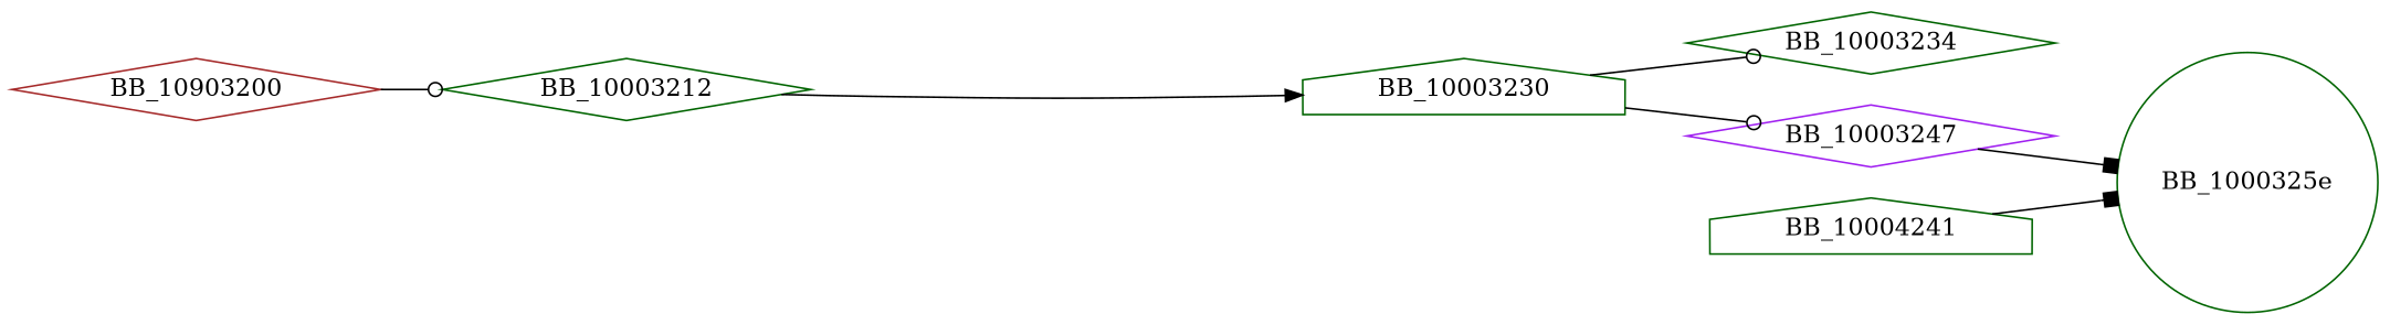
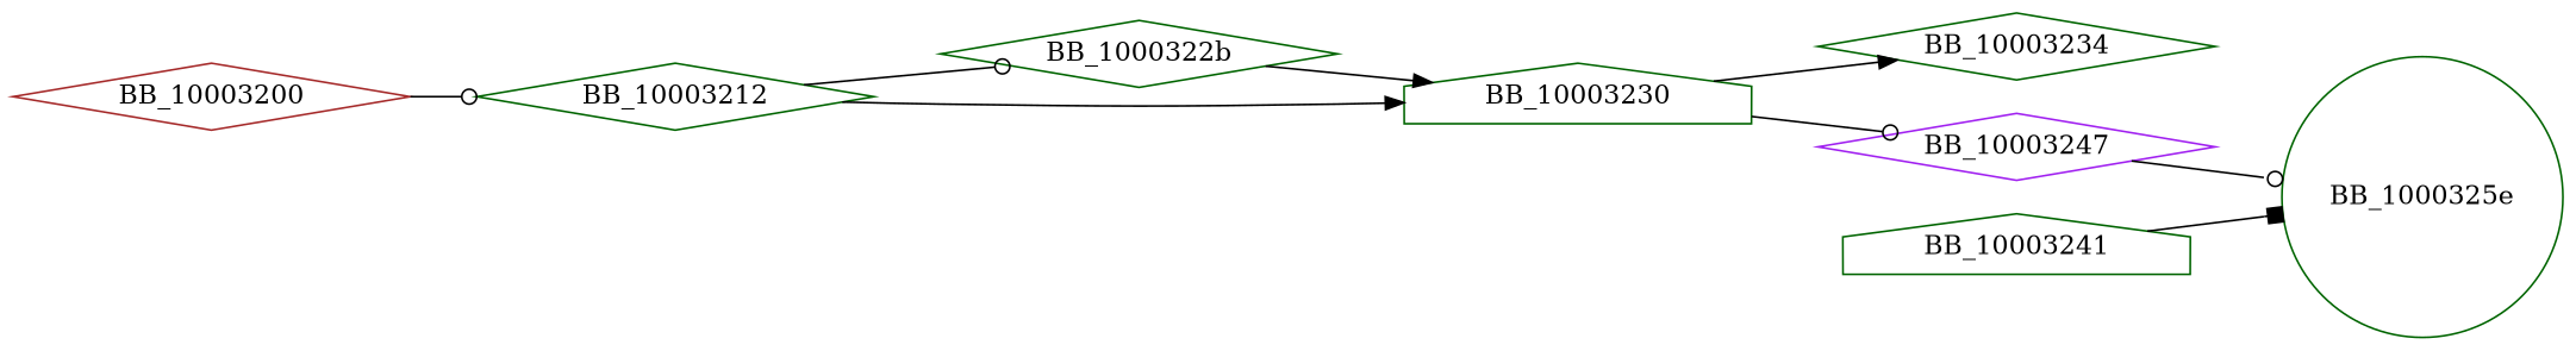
  digraph {
    rankdir=LR
    node [color=darkgreen shape=diamond]
    edge [arrowhead=odot]
-   BB_10003200 [color=brown label=BB_10903200]
+   BB_10003200 [color=brown]
    BB_10003212
+   BB_1000322b
    BB_10003230 [shape=house]
    BB_10003234
    BB_10003247 [color=purple]
    BB_1000325e [shape=circle]
-   BB_10003241 [shape=house label=BB_10004241]
+   BB_10003241 [shape=house]
    BB_10003200 -> BB_10003212
+   BB_10003212 -> BB_1000322b
    BB_10003212 -> BB_10003230 [arrowhead=normal]
-   BB_10003230 -> BB_10003234
+   BB_1000322b -> BB_10003230 [arrowhead=normal]
+   BB_10003230 -> BB_10003234 [arrowhead=normal]
    BB_10003230 -> BB_10003247
-   BB_10003247 -> BB_1000325e [arrowhead=box]
+   BB_10003247 -> BB_1000325e
    BB_10003241 -> BB_1000325e [arrowhead=box]
  }
